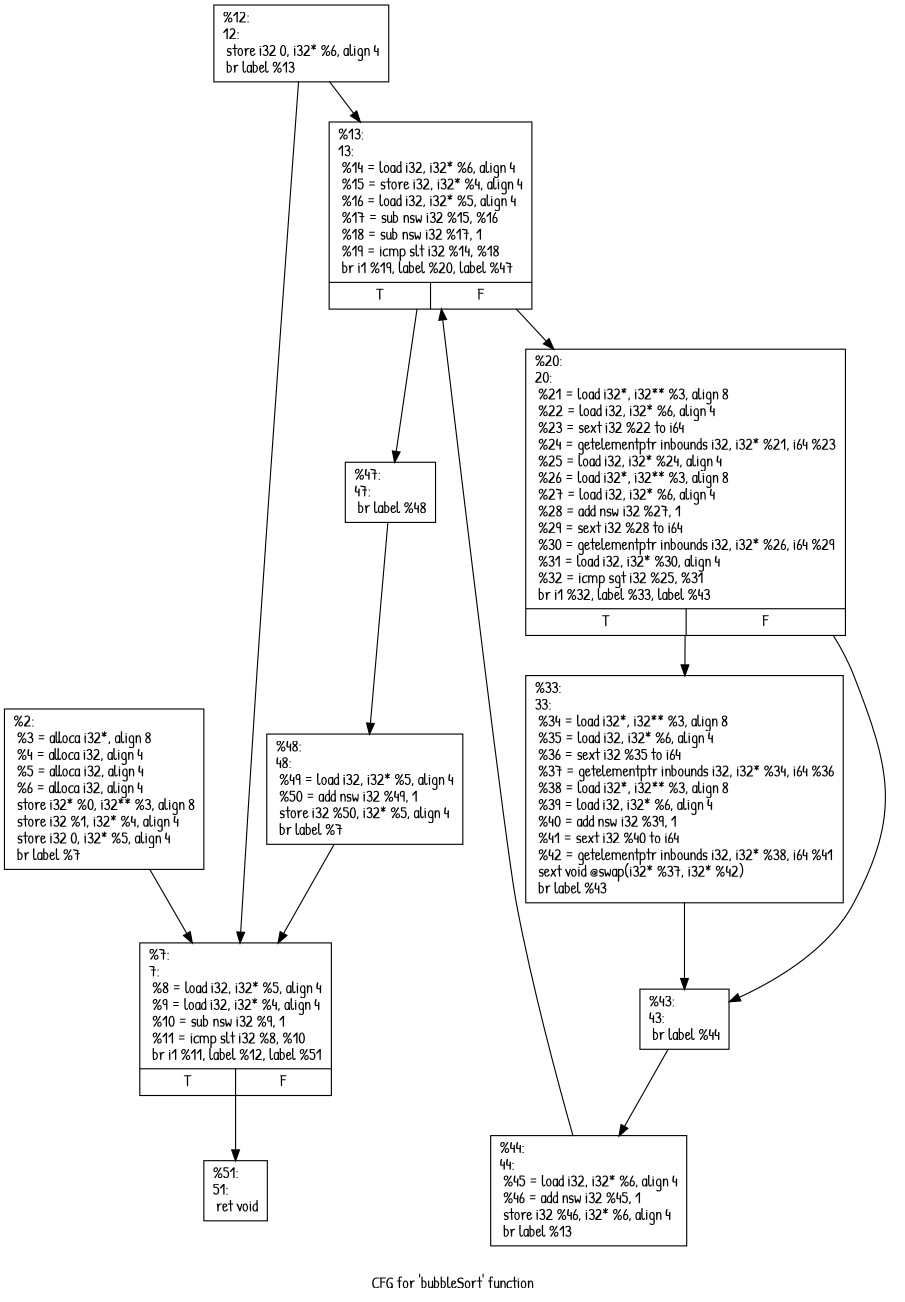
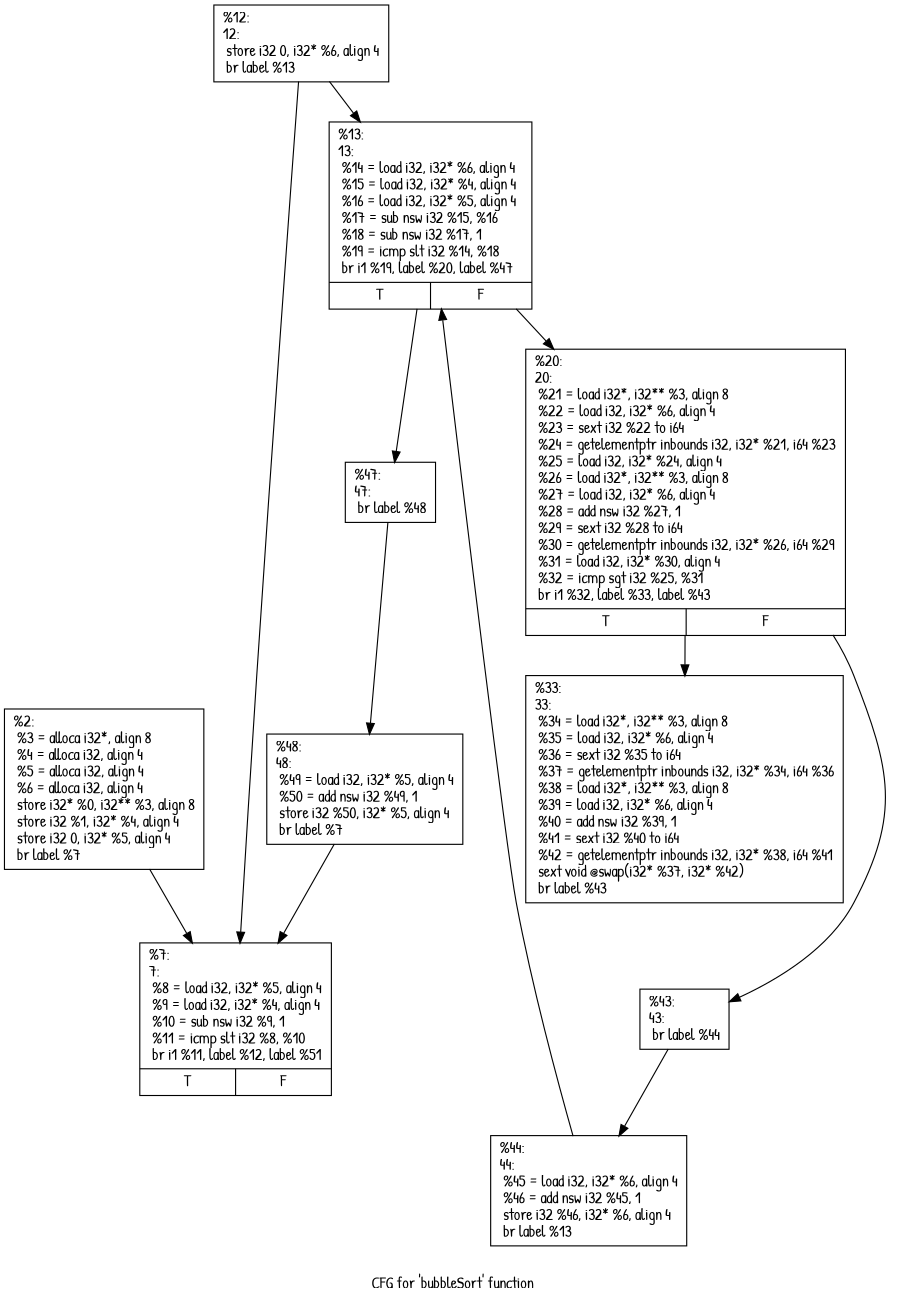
  digraph {
    fontname="Patrick Hand"
    label="CFG for 'bubbleSort' function"
    node [fontname="Patrick Hand" shape=record]
    edge [fontname="Patrick Hand"]
    n1 [label="{%2:\l  %3 = alloca i32*, align 8\l  %4 = alloca i32, align 4\l  %5 = alloca i32, align 4\l  %6 = alloca i32, align 4\l  store i32* %0, i32** %3, align 8\l  store i32 %1, i32* %4, align 4\l  store i32 0, i32* %5, align 4\l  br label %7\l}"]
    n2 [label="{%7:\l7:                                                \l  %8 = load i32, i32* %5, align 4\l  %9 = load i32, i32* %4, align 4\l  %10 = sub nsw i32 %9, 1\l  %11 = icmp slt i32 %8, %10\l  br i1 %11, label %12, label %51\l|{<s0>T|<s1>F}}"]
-   n3 [label="{%51:\l51:                                               \l  ret void\l}"]
    n4 [label="{%12:\l12:                                               \l  store i32 0, i32* %6, align 4\l  br label %13\l}"]
-   n5 [label="{%13:\l13:                                               \l  %14 = load i32, i32* %6, align 4\l  %15 = store i32, i32* %4, align 4\l  %16 = load i32, i32* %5, align 4\l  %17 = sub nsw i32 %15, %16\l  %18 = sub nsw i32 %17, 1\l  %19 = icmp slt i32 %14, %18\l  br i1 %19, label %20, label %47\l|{<s0>T|<s1>F}}"]
+   n5 [label="{%13:\l13:                                               \l  %14 = load i32, i32* %6, align 4\l  %15 = load i32, i32* %4, align 4\l  %16 = load i32, i32* %5, align 4\l  %17 = sub nsw i32 %15, %16\l  %18 = sub nsw i32 %17, 1\l  %19 = icmp slt i32 %14, %18\l  br i1 %19, label %20, label %47\l|{<s0>T|<s1>F}}"]
    n6 [label="{%20:\l20:                                               \l  %21 = load i32*, i32** %3, align 8\l  %22 = load i32, i32* %6, align 4\l  %23 = sext i32 %22 to i64\l  %24 = getelementptr inbounds i32, i32* %21, i64 %23\l  %25 = load i32, i32* %24, align 4\l  %26 = load i32*, i32** %3, align 8\l  %27 = load i32, i32* %6, align 4\l  %28 = add nsw i32 %27, 1\l  %29 = sext i32 %28 to i64\l  %30 = getelementptr inbounds i32, i32* %26, i64 %29\l  %31 = load i32, i32* %30, align 4\l  %32 = icmp sgt i32 %25, %31\l  br i1 %32, label %33, label %43\l|{<s0>T|<s1>F}}"]
    n7 [label="{%47:\l47:                                               \l  br label %48\l}"]
    n8 [label="{%33:\l33:                                               \l  %34 = load i32*, i32** %3, align 8\l  %35 = load i32, i32* %6, align 4\l  %36 = sext i32 %35 to i64\l  %37 = getelementptr inbounds i32, i32* %34, i64 %36\l  %38 = load i32*, i32** %3, align 8\l  %39 = load i32, i32* %6, align 4\l  %40 = add nsw i32 %39, 1\l  %41 = sext i32 %40 to i64\l  %42 = getelementptr inbounds i32, i32* %38, i64 %41\l  sext void @swap(i32* %37, i32* %42)\l  br label %43\l}"]
    n9 [label="{%43:\l43:                                               \l  br label %44\l}"]
    n10 [label="{%48:\l48:                                               \l  %49 = load i32, i32* %5, align 4\l  %50 = add nsw i32 %49, 1\l  store i32 %50, i32* %5, align 4\l  br label %7\l}"]
    n11 [label="{%44:\l44:                                               \l  %45 = load i32, i32* %6, align 4\l  %46 = add nsw i32 %45, 1\l  store i32 %46, i32* %6, align 4\l  br label %13\l}"]
    n1 -> n2
-   n2 -> n3
    n4 -> n2
    n4 -> n5
    n5 -> n6
    n5 -> n7
    n6 -> n8
    n6 -> n9
    n7 -> n10
-   n8 -> n9
    n9 -> n11
    n10 -> n2
    n11 -> n5
  }
